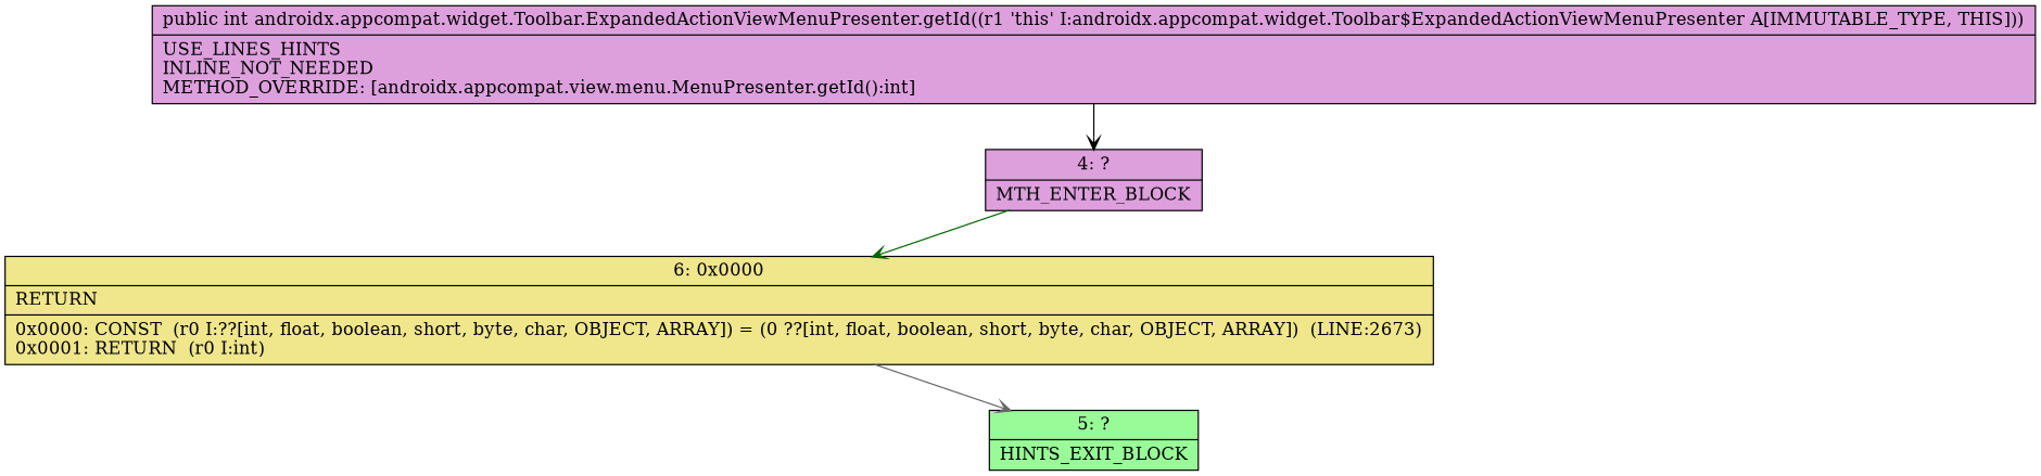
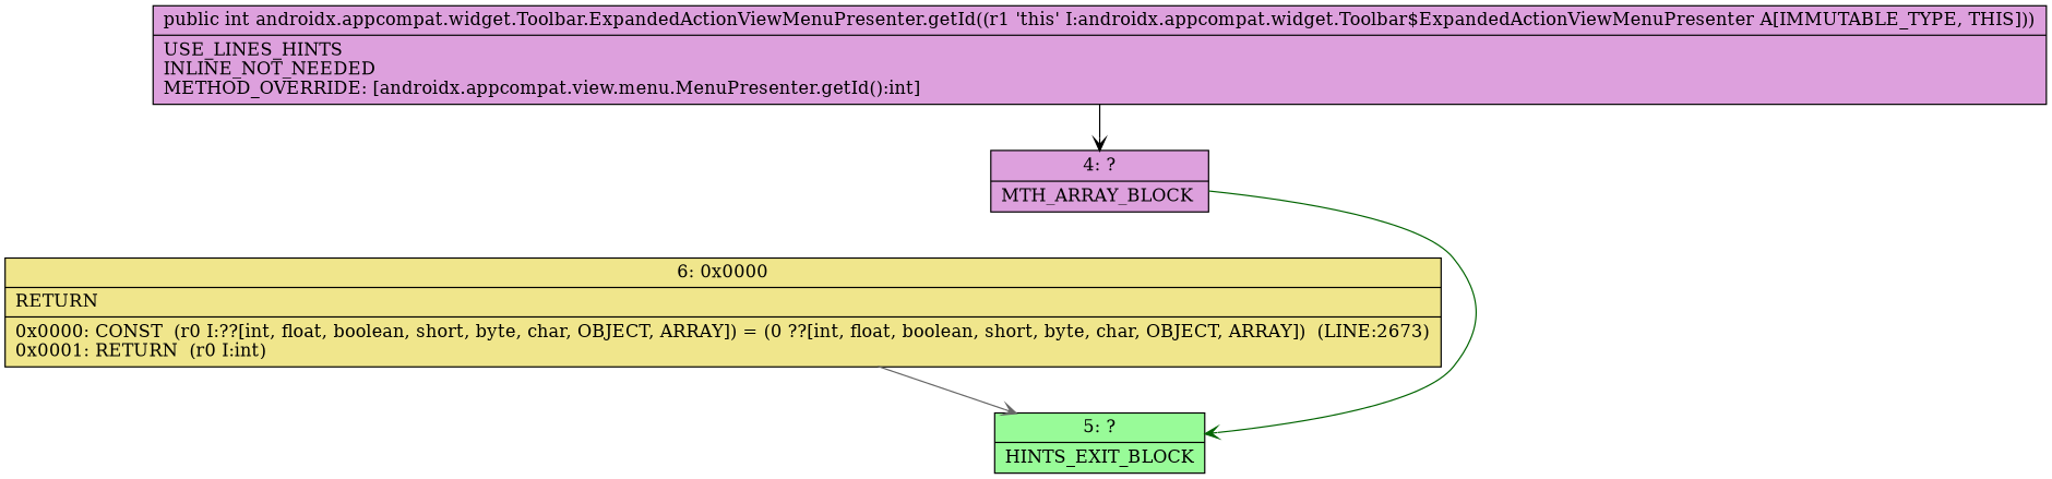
  digraph {
    node [fillcolor=plum shape=record style=filled]
    edge [arrowhead=vee]
-   n1 [label="{4\:\ ?|MTH_ENTER_BLOCK\l}"]
+   n1 [label="{4\:\ ?|MTH_ARRAY_BLOCK\l}"]
    n2 [fillcolor=khaki label="{6\:\ 0x0000|RETURN\l|0x0000: CONST  (r0 I:??[int, float, boolean, short, byte, char, OBJECT, ARRAY]) = (0 ??[int, float, boolean, short, byte, char, OBJECT, ARRAY])  (LINE:2673)\l0x0001: RETURN  (r0 I:int) \l}"]
    n3 [fillcolor=palegreen label="{5\:\ ?|HINTS_EXIT_BLOCK\l}"]
    n4 [label="{public int androidx.appcompat.widget.Toolbar.ExpandedActionViewMenuPresenter.getId((r1 'this' I:androidx.appcompat.widget.Toolbar$ExpandedActionViewMenuPresenter A[IMMUTABLE_TYPE, THIS]))  | USE_LINES_HINTS\lINLINE_NOT_NEEDED\lMETHOD_OVERRIDE: [androidx.appcompat.view.menu.MenuPresenter.getId():int]\l}"]
-   n1 -> n2 [color=darkgreen]
+   n1 -> n3 [color=darkgreen]
    n2 -> n3 [color=gray40]
    n4 -> n1 [color=black]
  }
